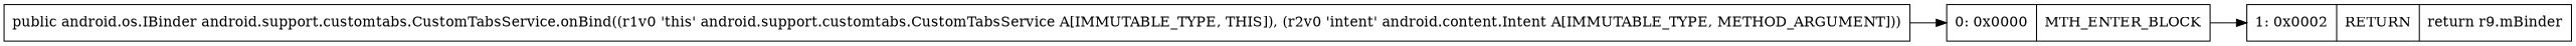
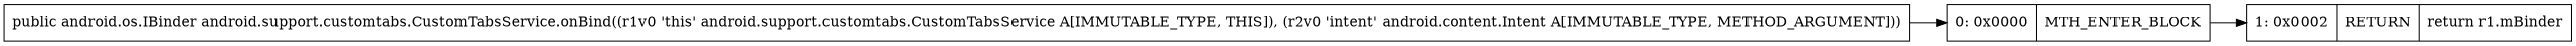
  digraph {
    rankdir=LR
    node [shape=record]
    n1 [label="{0\:\ 0x0000|MTH_ENTER_BLOCK\l}"]
-   n2 [label="{1\:\ 0x0002|RETURN\l|return r9.mBinder\l}"]
+   n2 [label="{1\:\ 0x0002|RETURN\l|return r1.mBinder\l}"]
    n3 [label="{public android.os.IBinder android.support.customtabs.CustomTabsService.onBind((r1v0 'this' android.support.customtabs.CustomTabsService A[IMMUTABLE_TYPE, THIS]), (r2v0 'intent' android.content.Intent A[IMMUTABLE_TYPE, METHOD_ARGUMENT])) }"]
    n1 -> n2
    n3 -> n1
  }
